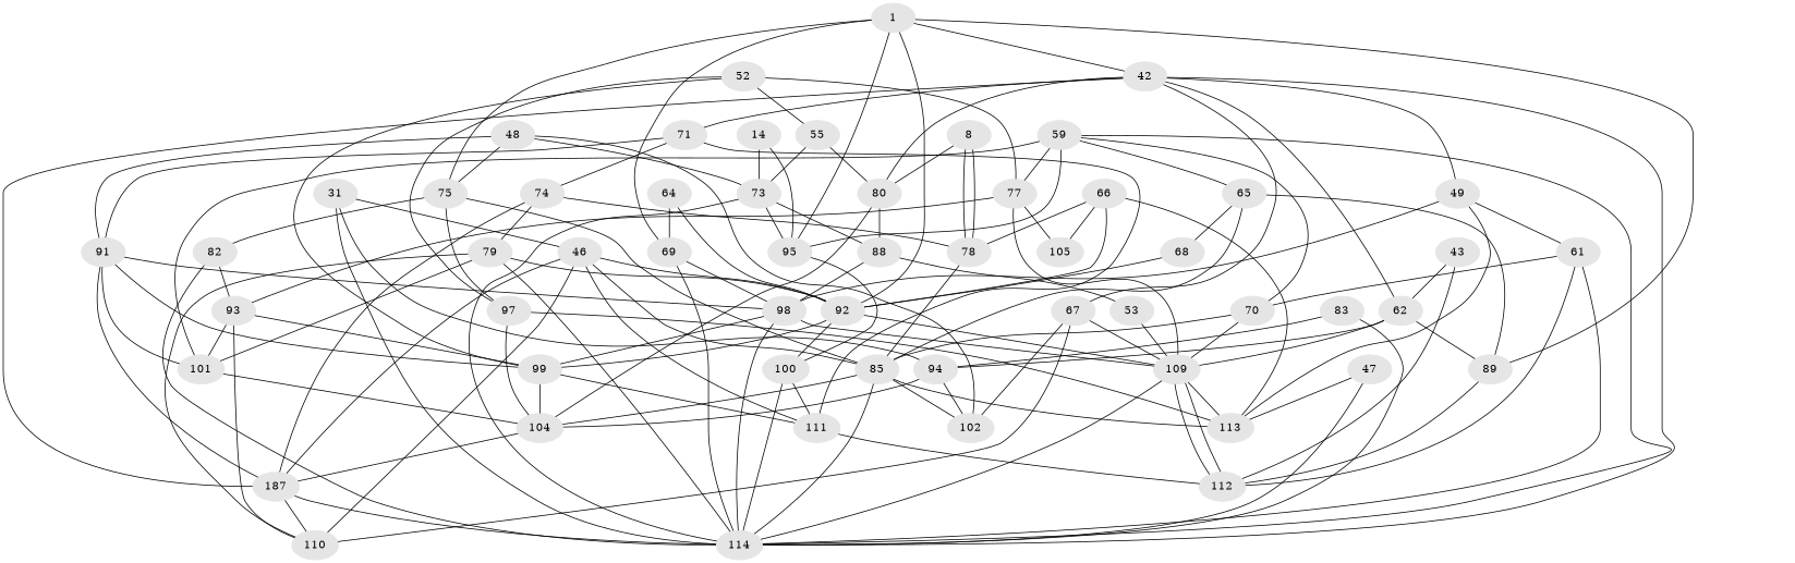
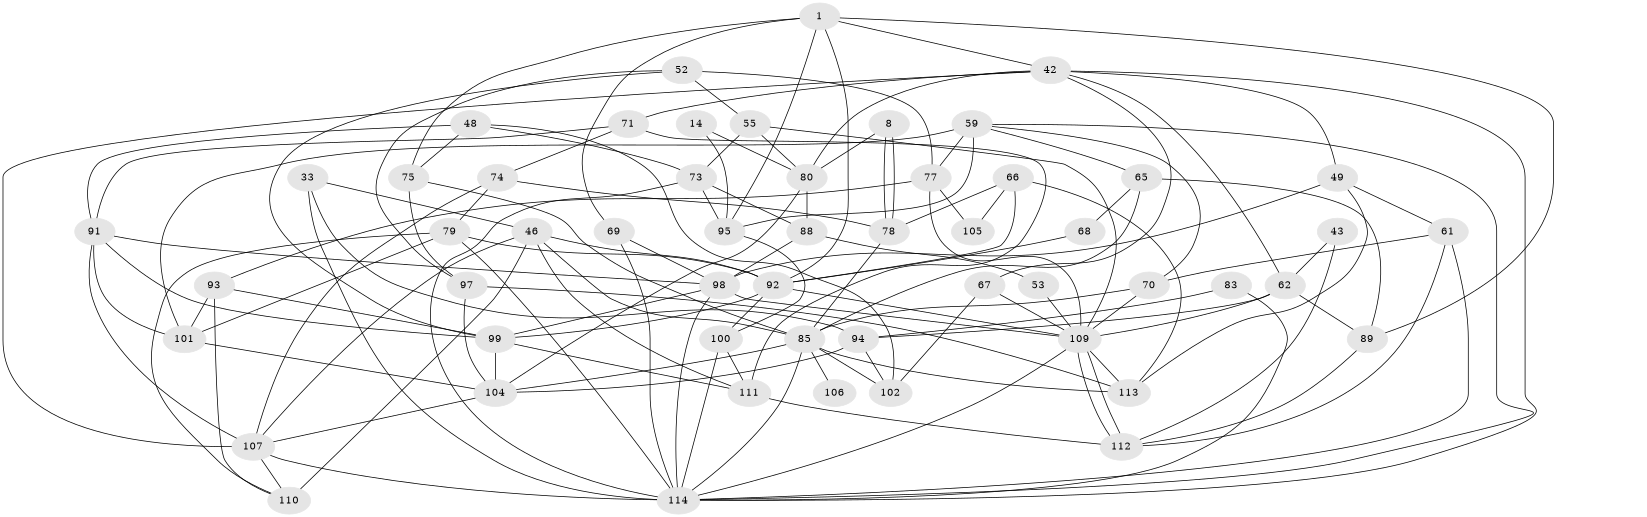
  graph {
    node [color=gray90 style=filled]
    42 [super="+21"]
    80 [super="+20"]
    114 [super="+3+32+63+86+103"]
    49 [super="+13"]
    62 [super="+27+56"]
    67
    71
-   107 [super="+51" label=187]
+   107 [super="+51"]
    1
    69 [super="+33"]
    75 [super="+16"]
    89
    92 [super="+65+22"]
    95
    98 [super="+96"]
    85 [super="+2+34+29+50"]
    97
-   82
    112
    99 [super="+7+11+23"]
    109 [super="+72+45"]
    100 [super="+15"]
    8
    78
    88 [super="+40"]
    104 [super="+35+38"]
    14
    46 [super="+26"]
    110 [super="+84"]
    111 [super="+108"]
-   31
+   31 [label=33]
    94
    102
    113 [super="+90"]
    61
    91 [super="+81"]
    74
    43
-   47
+   106
    73 [super="+58"]
    48
    101
    53
    70
    52
    55
    77
    105
    93
    59 [super="+24"]
    n52 [label=65]
    68
-   64
    66
    79
    83
    42 -- 80
    42 -- 114
    42 -- 49 [weight=2]
    42 -- 62
    42 -- 67 [weight=2]
    42 -- 71
    42 -- 107 [weight=2]
    80 -- 88
    80 -- 104
    49 -- 98
    49 -- 113
    49 -- 61
    62 -- 89
    62 -- 109
    62 -- 94
    67 -- 109
-   67 -- 110 [weight=2]
    67 -- 102
    71 -- 111
    71 -- 91
    71 -- 74
    107 -- 114 [weight=3]
    107 -- 110
    1 -- 42 [weight=2]
    1 -- 69 [weight=2]
    1 -- 75
    1 -- 89
    1 -- 92
    1 -- 95
    69 -- 114
    69 -- 98 [weight=2]
    75 -- 85
    75 -- 97
-   75 -- 82
    89 -- 112
    92 -- 99 [weight=2]
    92 -- 109
    92 -- 100
    95 -- 100 [weight=2]
    98 -- 114 [weight=2]
    98 -- 99 [weight=2]
    98 -- 109
    85 -- 114 [weight=3]
    85 -- 104
    85 -- 102 [weight=3]
    85 -- 113 [weight=2]
+   85 -- 106
    97 -- 104
    97 -- 113
-   82 -- 114
-   82 -- 93
    99 -- 104
    99 -- 111 [weight=2]
    109 -- 114
    109 -- 112
    109 -- 112
    109 -- 113
    100 -- 114
    100 -- 111
    8 -- 80
    8 -- 78
    8 -- 78
    78 -- 85
    88 -- 98 [weight=2]
    88 -- 53
    104 -- 107
-   14 -- 73
+   14 -- 80
    14 -- 95
    46 -- 107
    46 -- 92 [weight=2]
    46 -- 85
    46 -- 110
    46 -- 111 [weight=2]
    111 -- 112
    31 -- 114 [weight=3]
    31 -- 46
    31 -- 94
    94 -- 104
    94 -- 102
    61 -- 114
    61 -- 112
    61 -- 70
    91 -- 107
    91 -- 98
    91 -- 99 [weight=2]
    91 -- 101
    74 -- 107
    74 -- 78
    74 -- 79
    43 -- 62
    43 -- 112
-   47 -- 114
-   47 -- 113
    73 -- 114
    73 -- 95
    73 -- 88 [weight=2]
    48 -- 75
    48 -- 102
    48 -- 91
    48 -- 73
    101 -- 104
    53 -- 109
    70 -- 85
    70 -- 109
    52 -- 97
    52 -- 99
    52 -- 55
    52 -- 77
    55 -- 80 [weight=2]
+   55 -- 109
    55 -- 73
    77 -- 109
    77 -- 105
    77 -- 93
    93 -- 99
    93 -- 110
    93 -- 101
    59 -- 114 [weight=2]
    59 -- 95
    59 -- 101
    59 -- 70
    59 -- 77 [weight=2]
    59 -- n52
    n52 -- 89
    n52 -- 85
    n52 -- 68
    68 -- 92
-   64 -- 69
-   64 -- 92
    66 -- 92
    66 -- 78
    66 -- 113
    66 -- 105
    79 -- 114
    79 -- 92
    79 -- 110
    79 -- 101
    83 -- 114
    83 -- 94
  }
